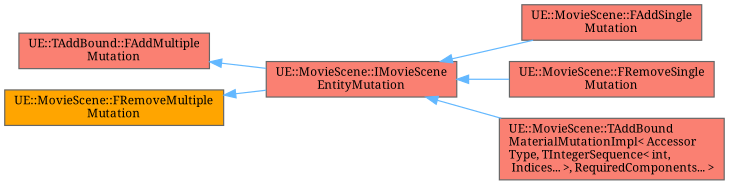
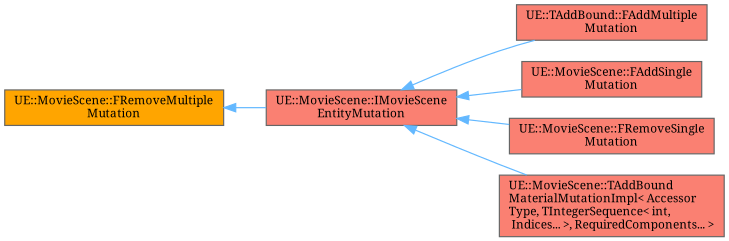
  digraph {
    fontname="Noto Serif"
    rankdir=LR
    node [color=grey40 fillcolor=salmon fontname="Noto Serif" fontsize=10 shape=box style=filled]
    edge [color=steelblue1 dir=back fontname="Noto Serif" fontsize=10 labelfontname=Helvetica labelfontsize=10 style=solid]
    n1 [height=0.2 label="UE::MovieScene::IMovieScene\lEntityMutation" width=0.4]
    n2 [height=0.2 label="UE::TAddBound::FAddMultiple\lMutation" width=0.4]
    n3 [height=0.2 label="UE::MovieScene::FAddSingle\lMutation" width=0.4]
    n4 [height=0.2 label="UE::MovieScene::FRemoveSingle\lMutation" width=0.4]
    n5 [height=0.2 label="UE::MovieScene::TAddBound\lMaterialMutationImpl\< Accessor\lType, TIntegerSequence\< int,\l Indices... \>, RequiredComponents... \>" width=0.4]
    n6 [fillcolor=orange height=0.2 label="UE::MovieScene::FRemoveMultiple\lMutation" width=0.4]
-   n2 -> n1
+   n1 -> n2
    n1 -> n3
    n1 -> n4
    n1 -> n5
    n6 -> n1
  }
